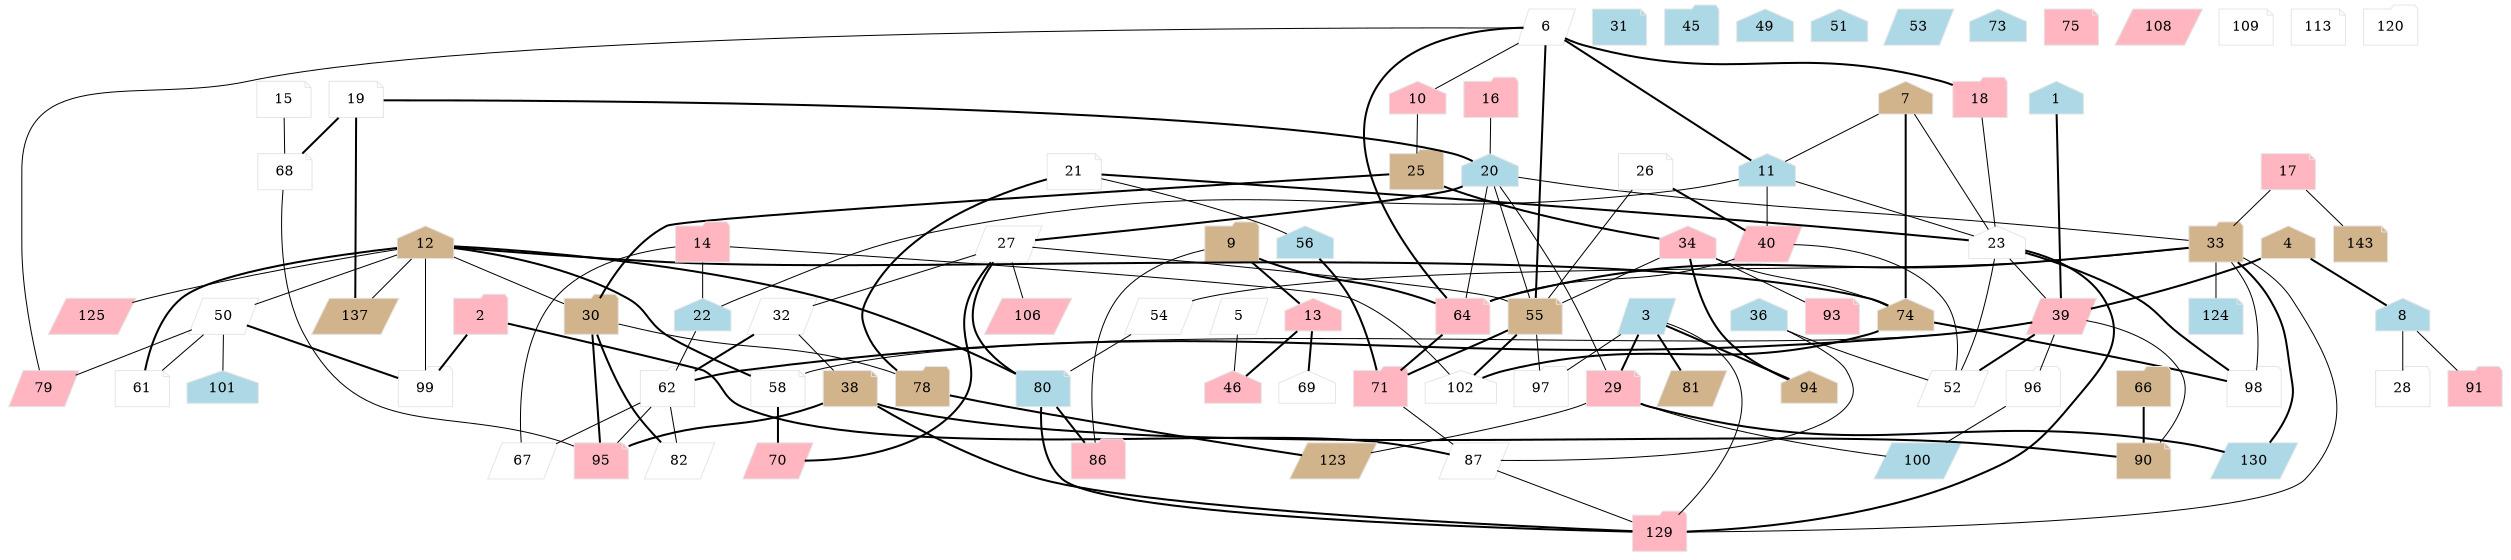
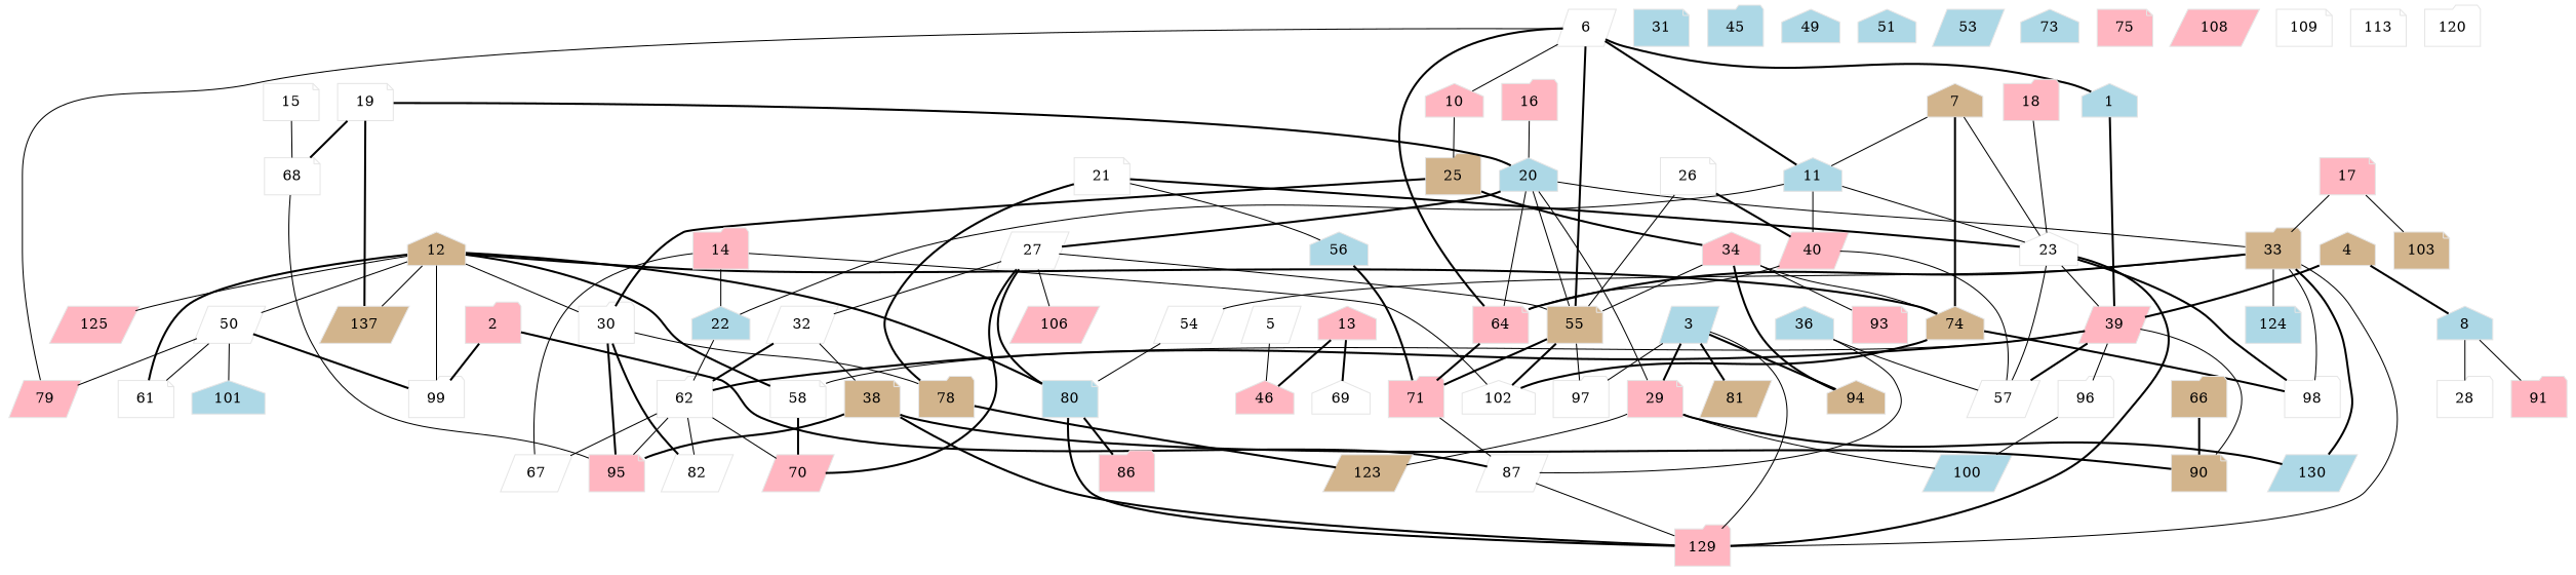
  graph {
    node [color=gray90 fillcolor=white shape=parallelogram style=filled]
    edge [style=solid]
    1 [fillcolor=lightblue shape=house super="+52"]
    39 [fillcolor=lightpink super="+83"]
    58 [shape=note super="+122"]
    62 [shape=folder super="+112"]
-   57 [super="+126" label=52]
+   57 [super="+126"]
    90 [fillcolor=tan shape=note]
    96 [shape=folder]
    87 [super="+133"]
    129 [fillcolor=lightpink shape=folder super="+131"]
    2 [fillcolor=lightpink shape=folder]
    99 [shape=folder super="+110"]
    3 [fillcolor=lightblue super="+47"]
    29 [fillcolor=lightpink shape=note super="+43"]
    81 [fillcolor=tan]
    94 [fillcolor=tan shape=house]
    97 [shape=folder]
    27 [super="+111"]
    n18 [fillcolor=tan label=55 shape=note super="+121"]
    80 [fillcolor=lightblue shape=note super="+114"]
    32
    n21 [fillcolor=lightpink label=70 super="+136"]
    106 [fillcolor=lightpink]
    100 [fillcolor=lightblue super="+127"]
    123 [fillcolor=tan]
    130 [fillcolor=lightblue]
    4 [fillcolor=tan shape=house super="+70"]
    8 [fillcolor=lightblue shape=house super="+63"]
    6 [super="+41"]
    10 [fillcolor=lightpink shape=house super="+74"]
    11 [fillcolor=lightblue shape=house super="+37"]
    18 [fillcolor=lightpink shape=folder]
    64 [fillcolor=lightpink shape=note super="+116"]
    79 [fillcolor=lightpink]
    28 [shape=folder]
    91 [fillcolor=lightpink shape=folder]
    5 [super="+85"]
    46 [fillcolor=lightpink shape=house]
    13 [fillcolor=lightpink shape=house]
    69 [shape=house]
    25 [fillcolor=tan shape=folder]
    23 [shape=house super="+118"]
    22 [fillcolor=lightblue shape=house super="+24"]
    40 [fillcolor=lightpink super="+72"]
    71 [fillcolor=lightpink shape=folder super="+134"]
    102 [shape=house super="+105"]
    7 [fillcolor=tan shape=house]
    n47 [fillcolor=tan label=74 shape=house super="+92"]
    98 [shape=folder]
-   9 [fillcolor=tan shape=folder super="+89"]
    86 [fillcolor=lightpink shape=folder]
-   30 [fillcolor=tan shape=folder super="+35"]
+   30 [shape=folder super="+35"]
    34 [fillcolor=lightpink shape=house super="+42"]
    12 [fillcolor=tan shape=house super="+117"]
    50 [super="+128"]
    61 [shape=note]
    125 [fillcolor=lightpink]
    137 [fillcolor=tan]
    78 [fillcolor=tan shape=folder super="+107"]
    82
    95 [fillcolor=lightpink shape=note super="+135"]
    101 [fillcolor=lightblue shape=house super="+132"]
    14 [fillcolor=lightpink shape=folder super="+59"]
    67 [super="+88"]
    15 [shape=note]
    68 [shape=note]
    20 [fillcolor=lightblue shape=house super="+48"]
    33 [fillcolor=tan shape=folder super="+84"]
    16 [fillcolor=lightpink shape=folder]
    17 [fillcolor=lightpink shape=note super="+55"]
-   103 [fillcolor=tan shape=note label=143]
+   103 [fillcolor=tan shape=note]
    54
    124 [fillcolor=lightblue shape=note]
    19 [shape=note super="+115"]
    21 [shape=note super="+138"]
    56 [fillcolor=lightblue shape=house]
    93 [fillcolor=lightpink shape=note]
    26 [shape=note super="+60"]
    38 [fillcolor=tan shape=note super="+44"]
    31 [fillcolor=lightblue shape=note]
    36 [fillcolor=lightblue shape=house]
    45 [fillcolor=lightblue shape=folder]
    49 [fillcolor=lightblue shape=house]
    51 [fillcolor=lightblue shape=house]
    53 [fillcolor=lightblue]
    66 [fillcolor=tan shape=folder super="+104"]
    73 [fillcolor=lightblue shape=house]
    75 [fillcolor=lightpink shape=note]
    108 [fillcolor=lightpink super="+119"]
    109 [shape=note]
    113 [shape=note]
    120 [shape=folder]
    1 -- 39 [style=bold]
    39 -- 58
    39 -- 62 [style=bold]
    39 -- 57 [style=bold]
    39 -- 90
    39 -- 96
    58 -- n21 [style=bold]
+   62 -- n21
    62 -- 82
    62 -- 95
    62 -- 67
    96 -- 100
    87 -- 129
    2 -- 87 [style=bold]
    2 -- 99 [style=bold]
    3 -- 129
    3 -- 29 [style=bold]
    3 -- 81 [style=bold]
    3 -- 94 [style=bold]
    3 -- 97
    29 -- 100
    29 -- 123
    29 -- 130 [style=bold]
    27 -- n18
    27 -- 80 [style=bold]
    27 -- 32
    27 -- n21 [style=bold]
    27 -- 106
    n18 -- 97
    n18 -- 71 [style=bold]
    n18 -- 102 [style=bold]
    80 -- 129 [style=bold]
    80 -- 86 [style=bold]
    32 -- 62 [style=bold]
    32 -- 38
    4 -- 39 [style=bold]
    4 -- 8 [style=bold]
    8 -- 28
    8 -- 91
    6 -- n18 [style=bold]
    6 -- 10
    6 -- 11 [style=bold]
-   6 -- 18 [style=bold]
+   6 -- 1 [style=bold]
    6 -- 64 [style=bold]
    6 -- 79
    10 -- 25
    11 -- 23
    11 -- 22
    11 -- 40
    18 -- 23
    64 -- 71 [style=bold]
    5 -- 46
    13 -- 46 [style=bold]
    13 -- 69 [style=bold]
    25 -- 30 [style=bold]
    25 -- 34 [style=bold]
    23 -- 39
    23 -- 57
    23 -- 129 [style=bold]
    23 -- 98 [style=bold]
    22 -- 62
    40 -- 57
    40 -- 64
    71 -- 87
    7 -- 11
    7 -- 23
    7 -- n47 [style=bold]
    n47 -- 102 [style=bold]
    n47 -- 98 [style=bold]
-   9 -- 64 [style=bold]
-   9 -- 13 [style=bold]
-   9 -- 86
    30 -- 78
    30 -- 82 [style=bold]
    30 -- 95 [style=bold]
    34 -- 94 [style=bold]
    34 -- n18
    34 -- n47
    34 -- 93
    12 -- 58 [style=bold]
    12 -- 99
    12 -- 80 [style=bold]
    12 -- n47 [style=bold]
    12 -- 30
    12 -- 50
    12 -- 61 [style=bold]
    12 -- 125
    12 -- 137
    50 -- 99 [style=bold]
    50 -- 79
    50 -- 61
    50 -- 101
    78 -- 123 [style=bold]
    14 -- 22
    14 -- 102
    14 -- 67
    15 -- 68
    68 -- 95
    20 -- 29
    20 -- 27 [style=bold]
    20 -- n18
    20 -- 64
    20 -- 33
    33 -- 129
    33 -- 130 [style=bold]
    33 -- 64 [style=bold]
    33 -- 98
    33 -- 54
    33 -- 124
    16 -- 20
    17 -- 33
    17 -- 103
    54 -- 80
    19 -- 137 [style=bold]
    19 -- 68 [style=bold]
    19 -- 20 [style=bold]
    21 -- 23 [style=bold]
    21 -- 78 [style=bold weight=2]
    21 -- 56
    56 -- 71 [style=bold]
    26 -- n18
    26 -- 40 [style=bold]
    38 -- 90 [style=bold]
    38 -- 129 [style=bold]
    38 -- 95 [style=bold]
    36 -- 57
    36 -- 87
    66 -- 90 [style=bold]
  }
